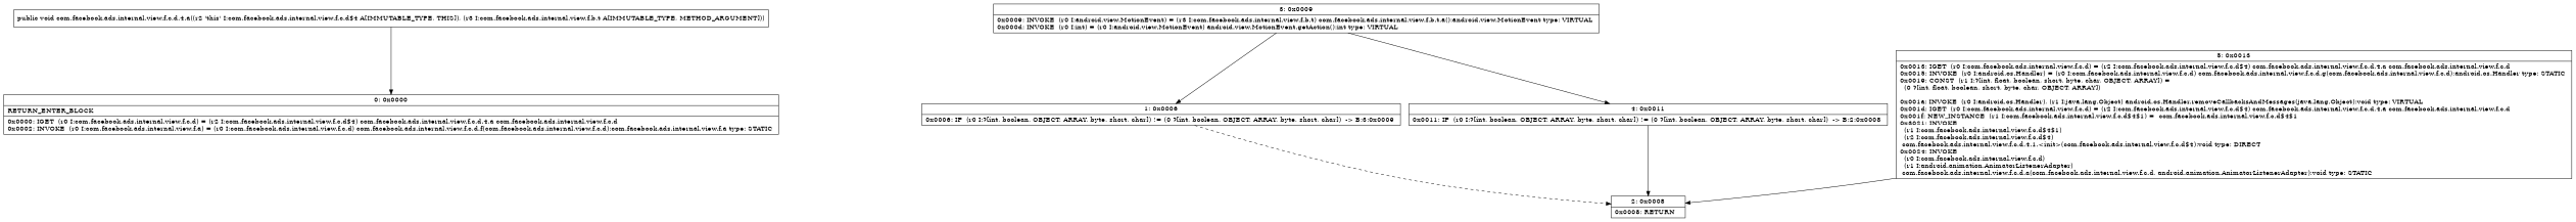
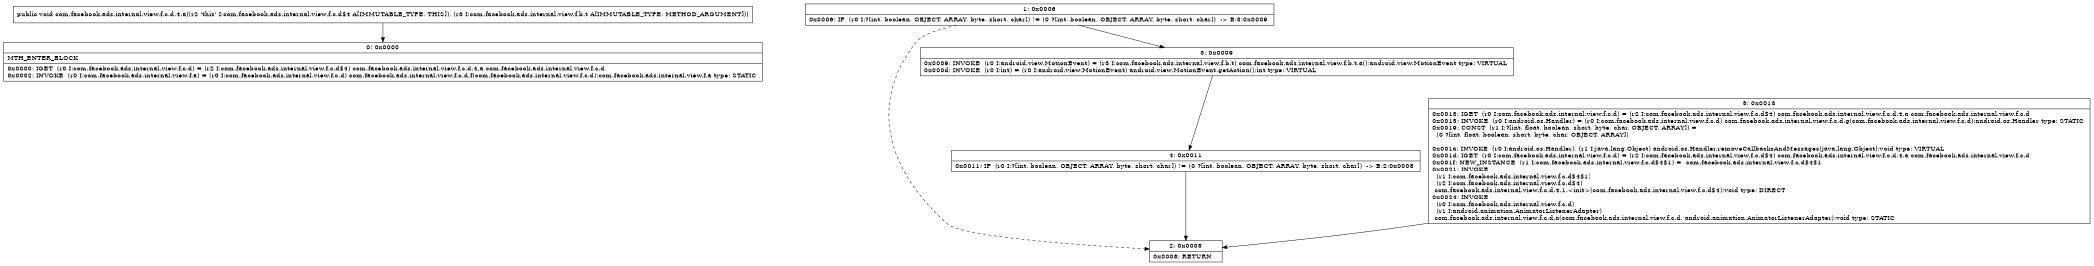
  digraph {
    node [shape=record]
-   n1 [label="{0\:\ 0x0000|RETURN_ENTER_BLOCK\l|0x0000: IGET  (r0 I:com.facebook.ads.internal.view.f.c.d) = (r2 I:com.facebook.ads.internal.view.f.c.d$4) com.facebook.ads.internal.view.f.c.d.4.a com.facebook.ads.internal.view.f.c.d \l0x0002: INVOKE  (r0 I:com.facebook.ads.internal.view.f.a) = (r0 I:com.facebook.ads.internal.view.f.c.d) com.facebook.ads.internal.view.f.c.d.f(com.facebook.ads.internal.view.f.c.d):com.facebook.ads.internal.view.f.a type: STATIC \l}"]
+   n1 [label="{0\:\ 0x0000|MTH_ENTER_BLOCK\l|0x0000: IGET  (r0 I:com.facebook.ads.internal.view.f.c.d) = (r2 I:com.facebook.ads.internal.view.f.c.d$4) com.facebook.ads.internal.view.f.c.d.4.a com.facebook.ads.internal.view.f.c.d \l0x0002: INVOKE  (r0 I:com.facebook.ads.internal.view.f.a) = (r0 I:com.facebook.ads.internal.view.f.c.d) com.facebook.ads.internal.view.f.c.d.f(com.facebook.ads.internal.view.f.c.d):com.facebook.ads.internal.view.f.a type: STATIC \l}"]
    n2 [label="{1\:\ 0x0006|0x0006: IF  (r0 I:?[int, boolean, OBJECT, ARRAY, byte, short, char]) != (0 ?[int, boolean, OBJECT, ARRAY, byte, short, char])  \-\> B:3:0x0009 \l}"]
    n3 [label="{2\:\ 0x0008|0x0008: RETURN   \l}"]
    n4 [label="{3\:\ 0x0009|0x0009: INVOKE  (r0 I:android.view.MotionEvent) = (r3 I:com.facebook.ads.internal.view.f.b.t) com.facebook.ads.internal.view.f.b.t.a():android.view.MotionEvent type: VIRTUAL \l0x000d: INVOKE  (r0 I:int) = (r0 I:android.view.MotionEvent) android.view.MotionEvent.getAction():int type: VIRTUAL \l}"]
    n5 [label="{4\:\ 0x0011|0x0011: IF  (r0 I:?[int, boolean, OBJECT, ARRAY, byte, short, char]) != (0 ?[int, boolean, OBJECT, ARRAY, byte, short, char])  \-\> B:2:0x0008 \l}"]
-   n6 [label="{5\:\ 0x0013|0x0013: IGET  (r0 I:com.facebook.ads.internal.view.f.c.d) = (r2 I:com.facebook.ads.internal.view.f.c.d$4) com.facebook.ads.internal.view.f.c.d.4.a com.facebook.ads.internal.view.f.c.d \l0x0015: INVOKE  (r0 I:android.os.Handler) = (r0 I:com.facebook.ads.internal.view.f.c.d) com.facebook.ads.internal.view.f.c.d.g(com.facebook.ads.internal.view.f.c.d):android.os.Handler type: STATIC \l0x0019: CONST  (r1 I:?[int, float, boolean, short, byte, char, OBJECT, ARRAY]) = \l  (0 ?[int, float, boolean, short, byte, char, OBJECT, ARRAY])\l \l0x001a: INVOKE  (r0 I:android.os.Handler), (r1 I:java.lang.Object) android.os.Handler.removeCallbacksAndMessages(java.lang.Object):void type: VIRTUAL \l0x001d: IGET  (r0 I:com.facebook.ads.internal.view.f.c.d) = (r2 I:com.facebook.ads.internal.view.f.c.d$4) com.facebook.ads.internal.view.f.c.d.4.a com.facebook.ads.internal.view.f.c.d \l0x001f: NEW_INSTANCE  (r1 I:com.facebook.ads.internal.view.f.c.d$4$1) =  com.facebook.ads.internal.view.f.c.d$4$1 \l0x3021: INVOKE  \l  (r1 I:com.facebook.ads.internal.view.f.c.d$4$1)\l  (r2 I:com.facebook.ads.internal.view.f.c.d$4)\l com.facebook.ads.internal.view.f.c.d.4.1.\<init\>(com.facebook.ads.internal.view.f.c.d$4):void type: DIRECT \l0x0024: INVOKE  \l  (r0 I:com.facebook.ads.internal.view.f.c.d)\l  (r1 I:android.animation.AnimatorListenerAdapter)\l com.facebook.ads.internal.view.f.c.d.a(com.facebook.ads.internal.view.f.c.d, android.animation.AnimatorListenerAdapter):void type: STATIC \l}"]
+   n6 [label="{5\:\ 0x0013|0x0013: IGET  (r0 I:com.facebook.ads.internal.view.f.c.d) = (r2 I:com.facebook.ads.internal.view.f.c.d$4) com.facebook.ads.internal.view.f.c.d.4.a com.facebook.ads.internal.view.f.c.d \l0x0015: INVOKE  (r0 I:android.os.Handler) = (r0 I:com.facebook.ads.internal.view.f.c.d) com.facebook.ads.internal.view.f.c.d.g(com.facebook.ads.internal.view.f.c.d):android.os.Handler type: STATIC \l0x0019: CONST  (r1 I:?[int, float, boolean, short, byte, char, OBJECT, ARRAY]) = \l  (0 ?[int, float, boolean, short, byte, char, OBJECT, ARRAY])\l \l0x001a: INVOKE  (r0 I:android.os.Handler), (r1 I:java.lang.Object) android.os.Handler.removeCallbacksAndMessages(java.lang.Object):void type: VIRTUAL \l0x001d: IGET  (r0 I:com.facebook.ads.internal.view.f.c.d) = (r2 I:com.facebook.ads.internal.view.f.c.d$4) com.facebook.ads.internal.view.f.c.d.4.a com.facebook.ads.internal.view.f.c.d \l0x001f: NEW_INSTANCE  (r1 I:com.facebook.ads.internal.view.f.c.d$4$1) =  com.facebook.ads.internal.view.f.c.d$4$1 \l0x0021: INVOKE  \l  (r1 I:com.facebook.ads.internal.view.f.c.d$4$1)\l  (r2 I:com.facebook.ads.internal.view.f.c.d$4)\l com.facebook.ads.internal.view.f.c.d.4.1.\<init\>(com.facebook.ads.internal.view.f.c.d$4):void type: DIRECT \l0x0024: INVOKE  \l  (r0 I:com.facebook.ads.internal.view.f.c.d)\l  (r1 I:android.animation.AnimatorListenerAdapter)\l com.facebook.ads.internal.view.f.c.d.a(com.facebook.ads.internal.view.f.c.d, android.animation.AnimatorListenerAdapter):void type: STATIC \l}"]
    n7 [label="{public void com.facebook.ads.internal.view.f.c.d.4.a((r2 'this' I:com.facebook.ads.internal.view.f.c.d$4 A[IMMUTABLE_TYPE, THIS]), (r3 I:com.facebook.ads.internal.view.f.b.t A[IMMUTABLE_TYPE, METHOD_ARGUMENT])) }"]
    n2 -> n3 [style=dashed]
-   n4 -> n2
+   n2 -> n4
    n4 -> n5
    n5 -> n3
    n6 -> n3
    n7 -> n1
  }
